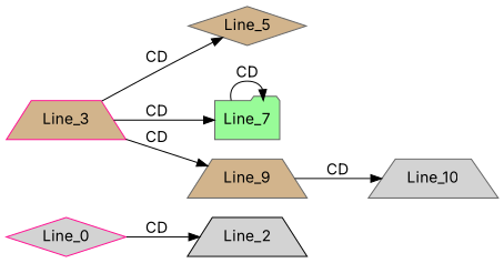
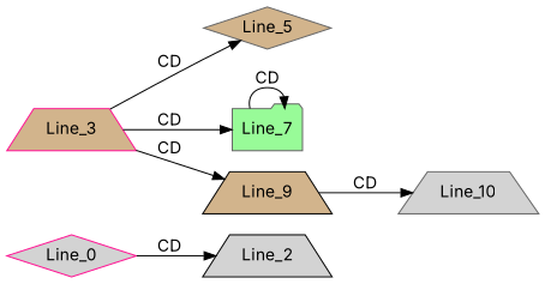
  digraph {
    fontname=Inter
    rankdir=LR
    node [color=gray40 fillcolor=lightgrey fontname=Inter shape=trapezium style=filled]
    edge [fontname=Inter]
    Line_0 [color=deeppink shape=diamond]
    Line_2 [color=black]
    Line_3 [color=deeppink fillcolor=tan]
    Line_5 [fillcolor=tan shape=diamond]
    Line_7 [fillcolor=palegreen shape=folder]
-   Line_9 [fillcolor=tan]
+   Line_9 [color=black fillcolor=tan]
    Line_10
    Line_0 -> Line_2 [label=CD]
    Line_3 -> Line_5 [label=CD]
    Line_3 -> Line_7 [label=CD]
    Line_3 -> Line_9 [label=CD]
    Line_7 -> Line_7 [label=CD]
    Line_9 -> Line_10 [label=CD]
  }
